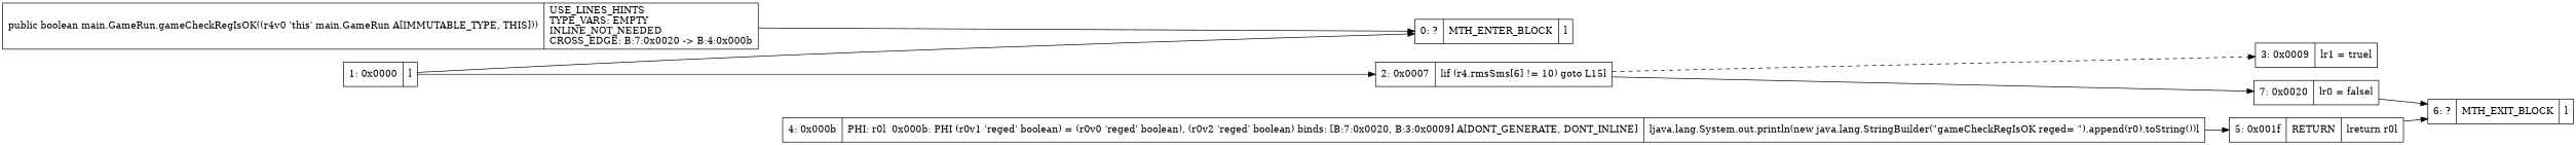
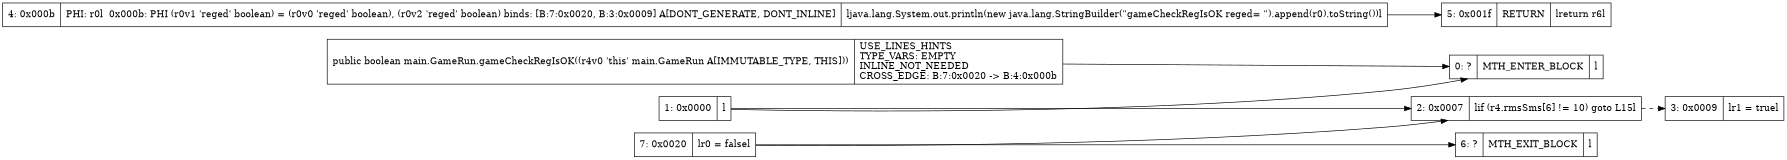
  digraph {
    rankdir=LR
    node [shape=record]
    n1 [label="{0\:\ ?|MTH_ENTER_BLOCK\l|l}"]
    n2 [label="{1\:\ 0x0000|l}"]
    n3 [label="{2\:\ 0x0007|lif (r4.rmsSms[6] != 10) goto L15l}"]
    n4 [label="{3\:\ 0x0009|lr1 = truel}"]
    n5 [label="{7\:\ 0x0020|lr0 = falsel}"]
    n6 [label="{6\:\ ?|MTH_EXIT_BLOCK\l|l}"]
    n7 [label="{4\:\ 0x000b|PHI: r0l  0x000b: PHI (r0v1 'reged' boolean) = (r0v0 'reged' boolean), (r0v2 'reged' boolean) binds: [B:7:0x0020, B:3:0x0009] A[DONT_GENERATE, DONT_INLINE]\l|ljava.lang.System.out.println(new java.lang.StringBuilder(\"gameCheckRegIsOK reged= \").append(r0).toString())l}"]
-   n8 [label="{5\:\ 0x001f|RETURN\l|lreturn r0l}"]
+   n8 [label="{5\:\ 0x001f|RETURN\l|lreturn r6l}"]
    n9 [label="{public boolean main.GameRun.gameCheckRegIsOK((r4v0 'this' main.GameRun A[IMMUTABLE_TYPE, THIS]))  | USE_LINES_HINTS\lTYPE_VARS: EMPTY\lINLINE_NOT_NEEDED\lCROSS_EDGE: B:7:0x0020 \-\> B:4:0x000b\l}"]
    n2 -> n1
    n2 -> n3
    n3 -> n4 [style=dashed]
-   n3 -> n5
+   n5 -> n3
    n5 -> n6
    n7 -> n8
-   n8 -> n6
    n9 -> n1
  }
